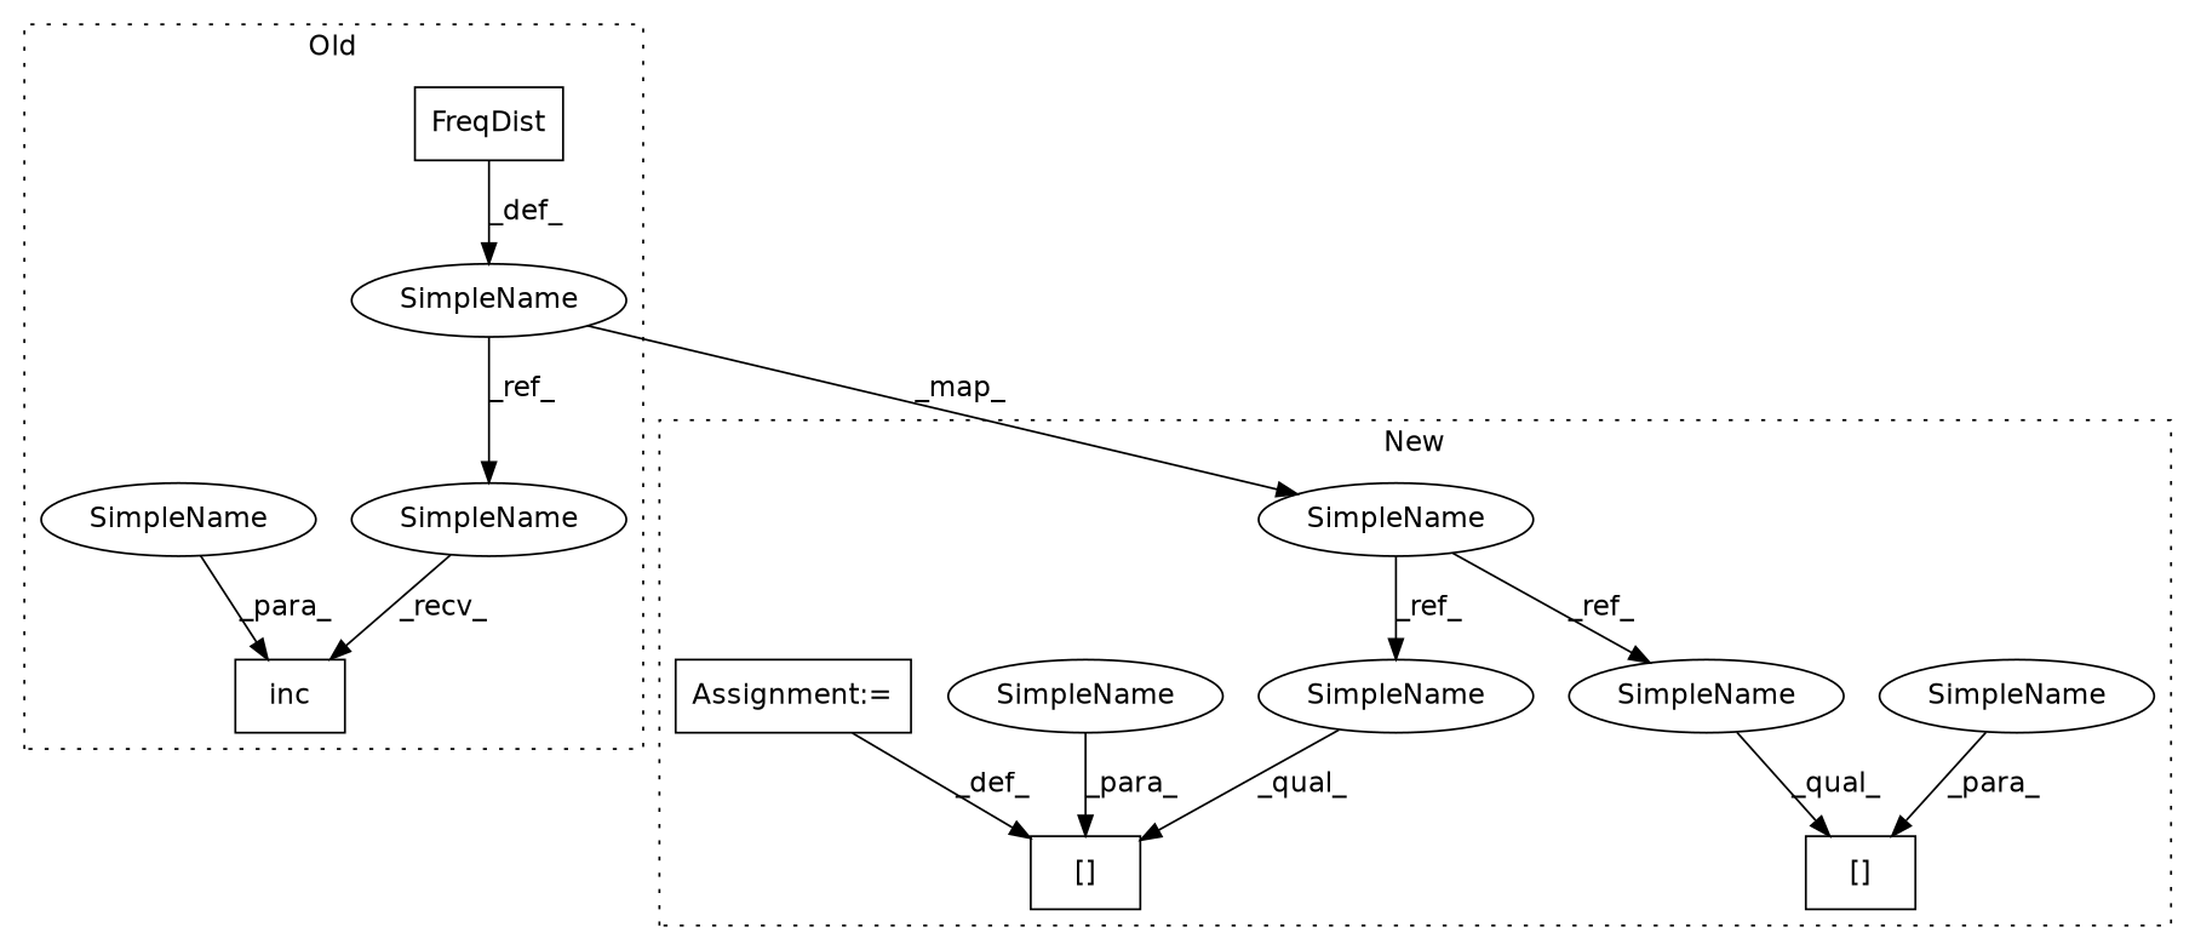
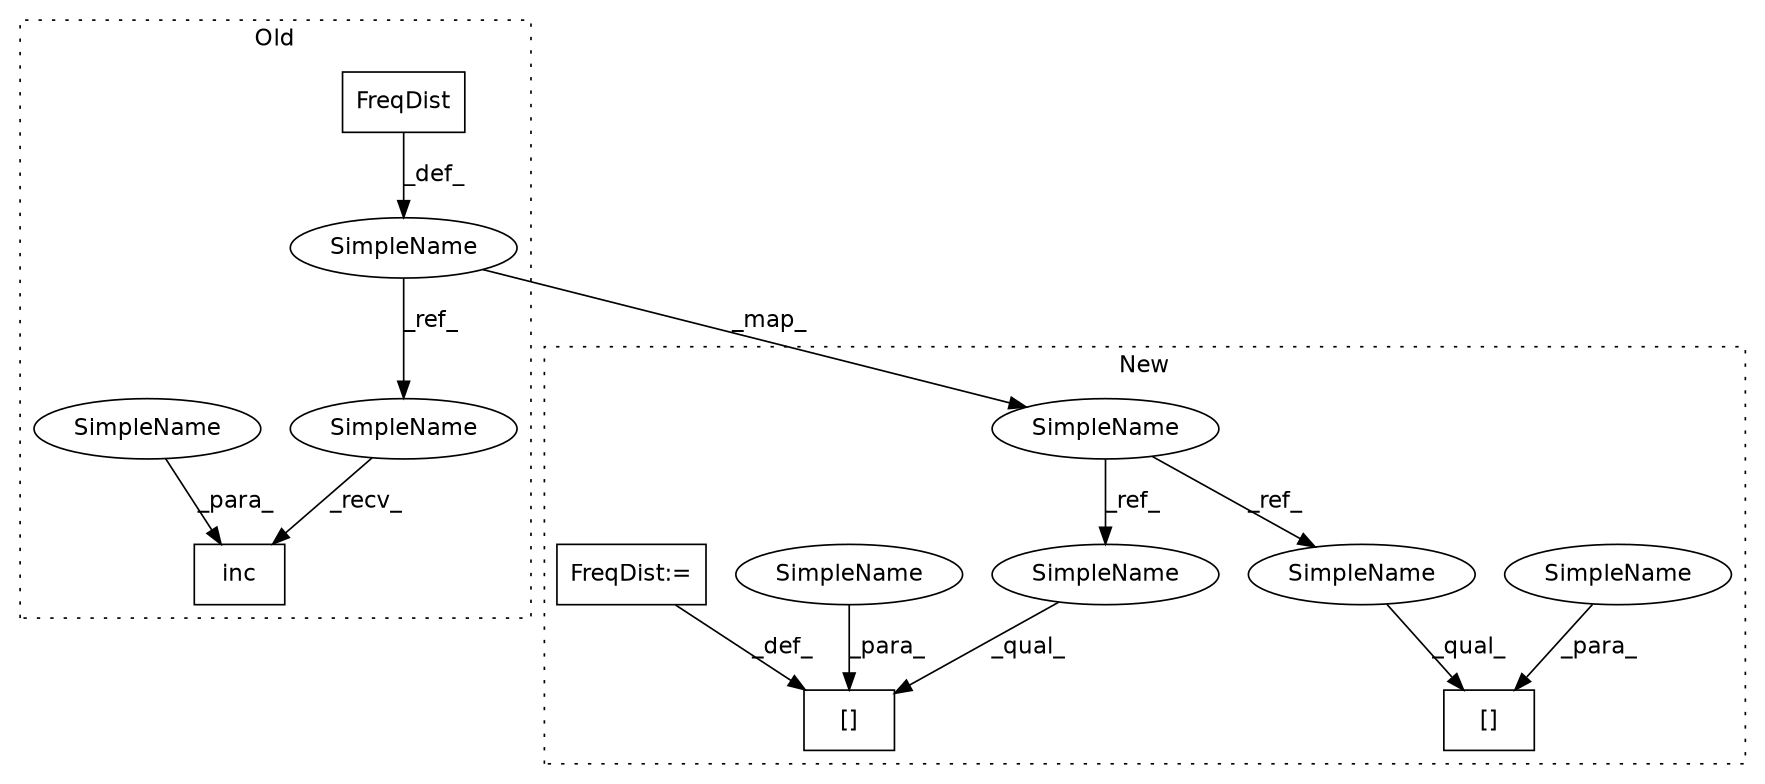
  digraph {
    fontname="DejaVu Sans"
    node [a=42 l=7 s="825,837" shape=ellipse fontname="DejaVu Sans"]
    edge [fontname="DejaVu Sans"]
    n1 [a=32 l=10 label=FreqDist s=520 shape=box]
    n2 [label=SimpleName s=512]
    n3 [a=32 l="4,1" label=inc s="782,790" shape=box]
    n4 [label=SimpleName s=774]
    n5 [l=4 label=SimpleName s=786]
    n6 [a=2 l="8,1" label="[]" shape=box]
    n7 [label=SimpleName s=529]
    n8 [a=2 l="8,1" label="[]" shape=box]
-   n9 [a=7 l=2 label="Assignment:=" s=838 shape=box]
+   n9 [a=7 l=2 label="FreqDist:=" s=838 shape=box]
    n10 [label=SimpleName s=825]
    n11 [label=SimpleName s=825]
    n12 [l=4 label=SimpleName s=833]
    n13 [l=4 label=SimpleName s=833]
    subgraph cluster_1 {
      label=Old
      style=dotted
      n1
      n2
      n3
      n4
      n5
    }
    subgraph cluster_2 {
      label=New
      style=dotted
      n6
      n7
      n8
      n9
      n10
      n11
      n12
      n13
    }
    n1 -> n2 [label=_def_]
    n2 -> n4 [label=_ref_]
    n2 -> n7 [label=_map_]
    n4 -> n3 [label=_recv_]
    n5 -> n3 [label=_para_]
    n7 -> n10 [label=_ref_]
    n7 -> n11 [label=_ref_]
    n9 -> n8 [label=_def_]
    n10 -> n6 [label=_qual_]
    n11 -> n8 [label=_qual_]
    n12 -> n6 [label=_para_]
    n13 -> n8 [label=_para_]
  }
